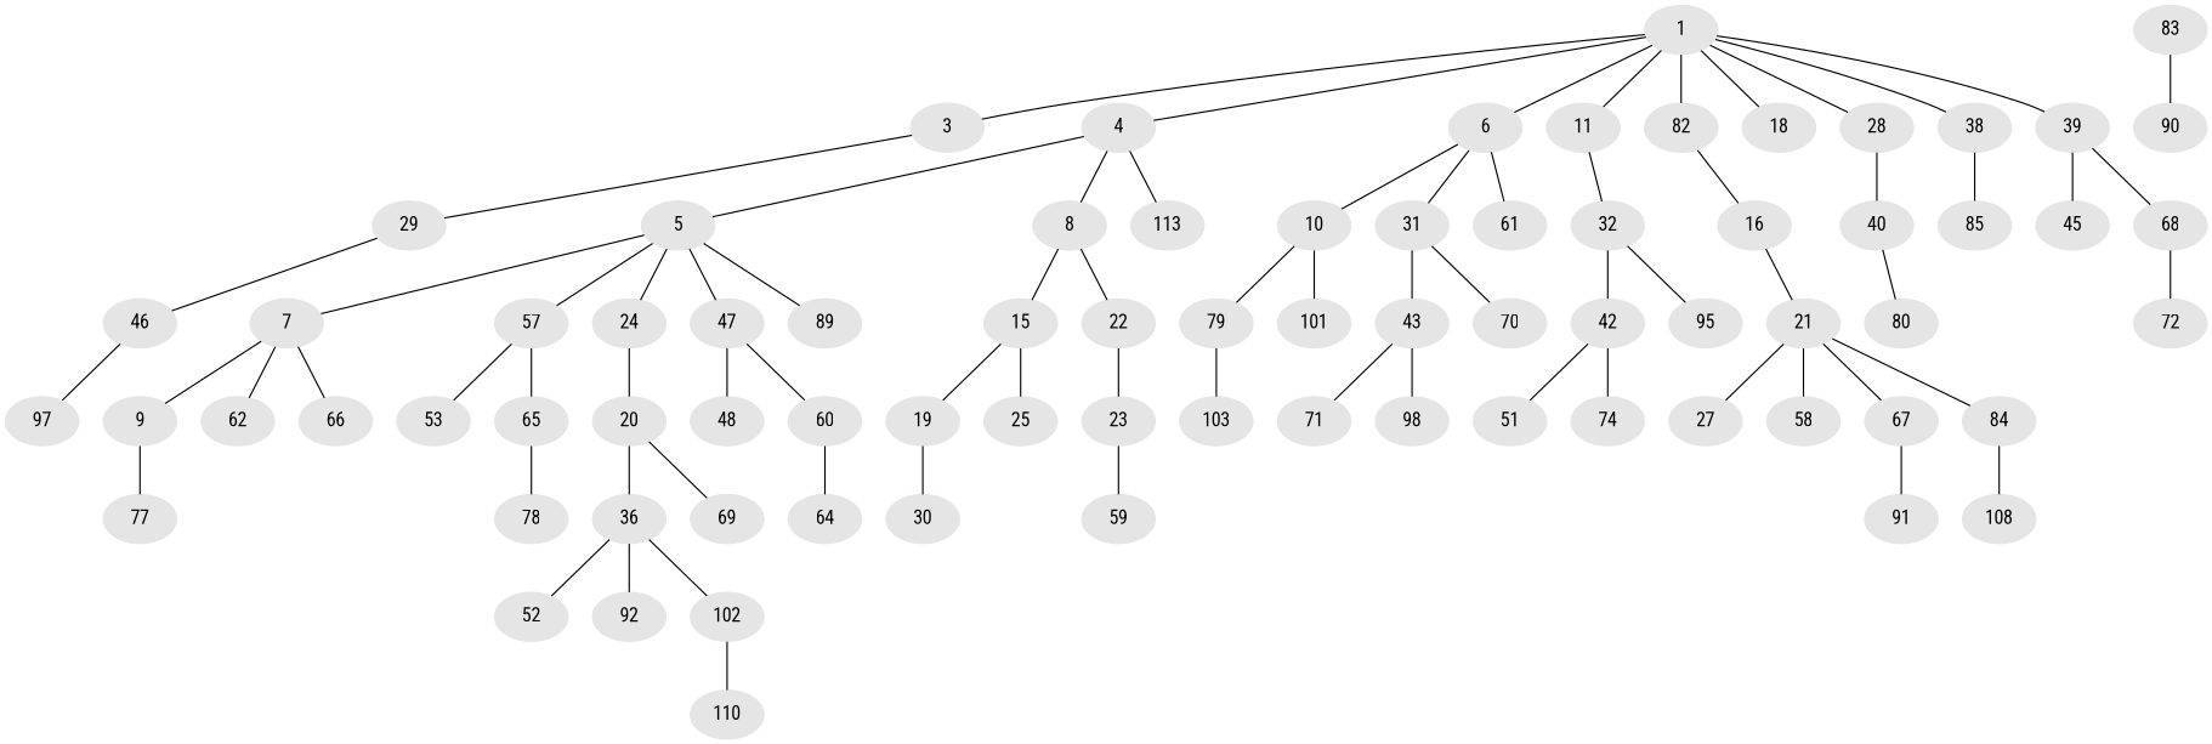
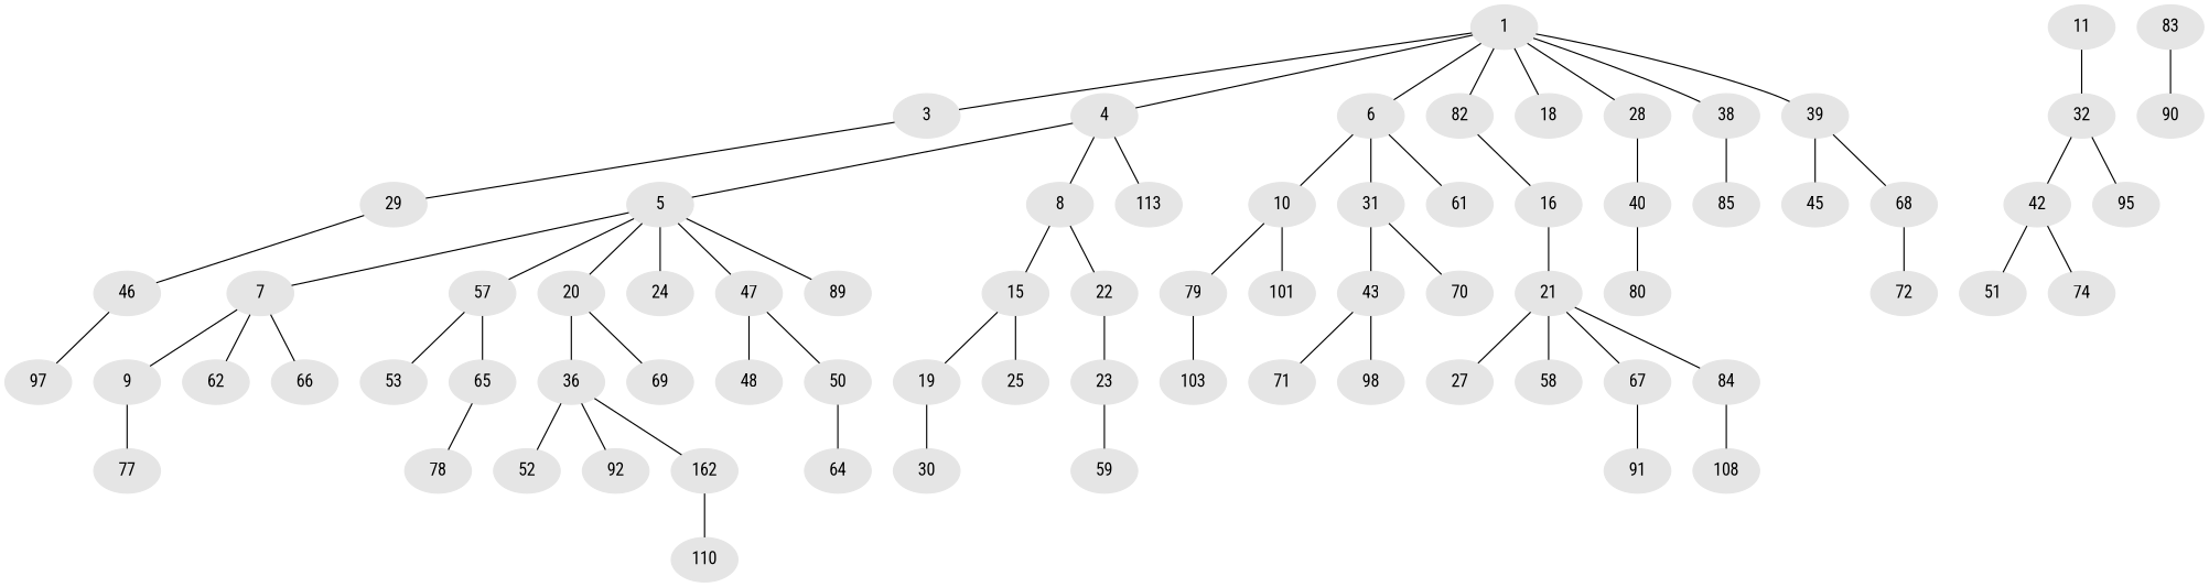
  graph {
    fontname="Roboto Condensed"
    node [color=gray90 fontname="Roboto Condensed" style=filled]
    edge [fontname="Roboto Condensed"]
    1 [super="+2"]
    3 [super="+26"]
    4 [super="+88"]
    6 [super="+94"]
    11
    n6 [label=82 super="+13"]
    18 [super="+55"]
    28 [super="+34"]
    38
    39 [super="+61"]
    29 [super="+44"]
    5 [super="+14"]
    8 [super="+106"]
    113
    10 [super="+56"]
    31 [super="+82"]
    n17 [label=61]
    32 [super="+96"]
    16
    40
    85
    45 [super="+87"]
    68
    46 [super="+57"]
    7
    n26 [label=57 super="+54"]
    20 [super="+37"]
    24
    47
    89 [super="+100"]
    15 [super="+60"]
    22
    9 [super="+49"]
    62
    66
    53
    65 [super="+75"]
    36 [super="+41"]
    69 [super="+99"]
    48 [super="+107"]
-   50 [super="+115" label=60]
+   50 [super="+115"]
    79 [super="+111"]
    101
    43 [super="+112"]
    70 [super="+73"]
    77
    19
    25 [super="+81"]
    23 [super="+35"]
    103
    42
    95
    83 [super="+109"]
    90
    21 [super="+33"]
    30
    27
    58
    67
    84 [super="+105"]
    78
    52
    92
-   102
+   102 [label=162]
    91
    108 [super="+114"]
    59 [super="+86"]
    80 [super="+104"]
    97
    71
    98
    51 [super="+76"]
    74 [super="+93"]
    110
    72 [super="+116"]
    64
    1 -- 3
    1 -- 4
    1 -- 6
-   1 -- 11
    1 -- n6
    1 -- 18
    1 -- 28
    1 -- 38
    1 -- 39
    3 -- 29
    4 -- 5
    4 -- 8
    4 -- 113
    6 -- 10
    6 -- 31
    6 -- n17
    11 -- 32
    n6 -- 16
    28 -- 40
    38 -- 85
    39 -- 45
    39 -- 68
    29 -- 46
    5 -- 7
    5 -- n26
-   24 -- 20
+   5 -- 20
    5 -- 24
    5 -- 47
    5 -- 89
    8 -- 15
    8 -- 22
    10 -- 79
    10 -- 101
    31 -- 43
    31 -- 70
    32 -- 42
    32 -- 95
    16 -- 21
    40 -- 80
    68 -- 72
    46 -- 97
    7 -- 9
    7 -- 62
    7 -- 66
    n26 -- 53
    n26 -- 65
    20 -- 36
    20 -- 69
    47 -- 48
    47 -- 50
    15 -- 19
    15 -- 25
    22 -- 23
    9 -- 77
    65 -- 78
    36 -- 52
    36 -- 92
    36 -- 102
    50 -- 64
    79 -- 103
    43 -- 71
    43 -- 98
    19 -- 30
    23 -- 59
    42 -- 51
    42 -- 74
    83 -- 90
    21 -- 27
    21 -- 58
    21 -- 67
    21 -- 84
    67 -- 91
    84 -- 108
    102 -- 110
  }
